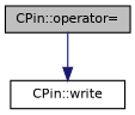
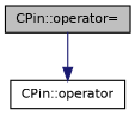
  digraph {
    rankdir=TB
    node [color=black fontname=Helvetica fontsize=10 shape=record style=filled]
    n1 [fillcolor=grey75 fontcolor=black height=0.2 label="CPin::operator=" width=0.4]
-   n2 [fillcolor=white height=0.2 label="CPin::write" width=0.4]
+   n2 [fillcolor=white height=0.2 label="CPin::operator" width=0.4]
    n1 -> n2 [color=midnightblue fontname=Helvetica fontsize=10 labelfontname=Helvetica labelfontsize=10 style=solid]
  }
